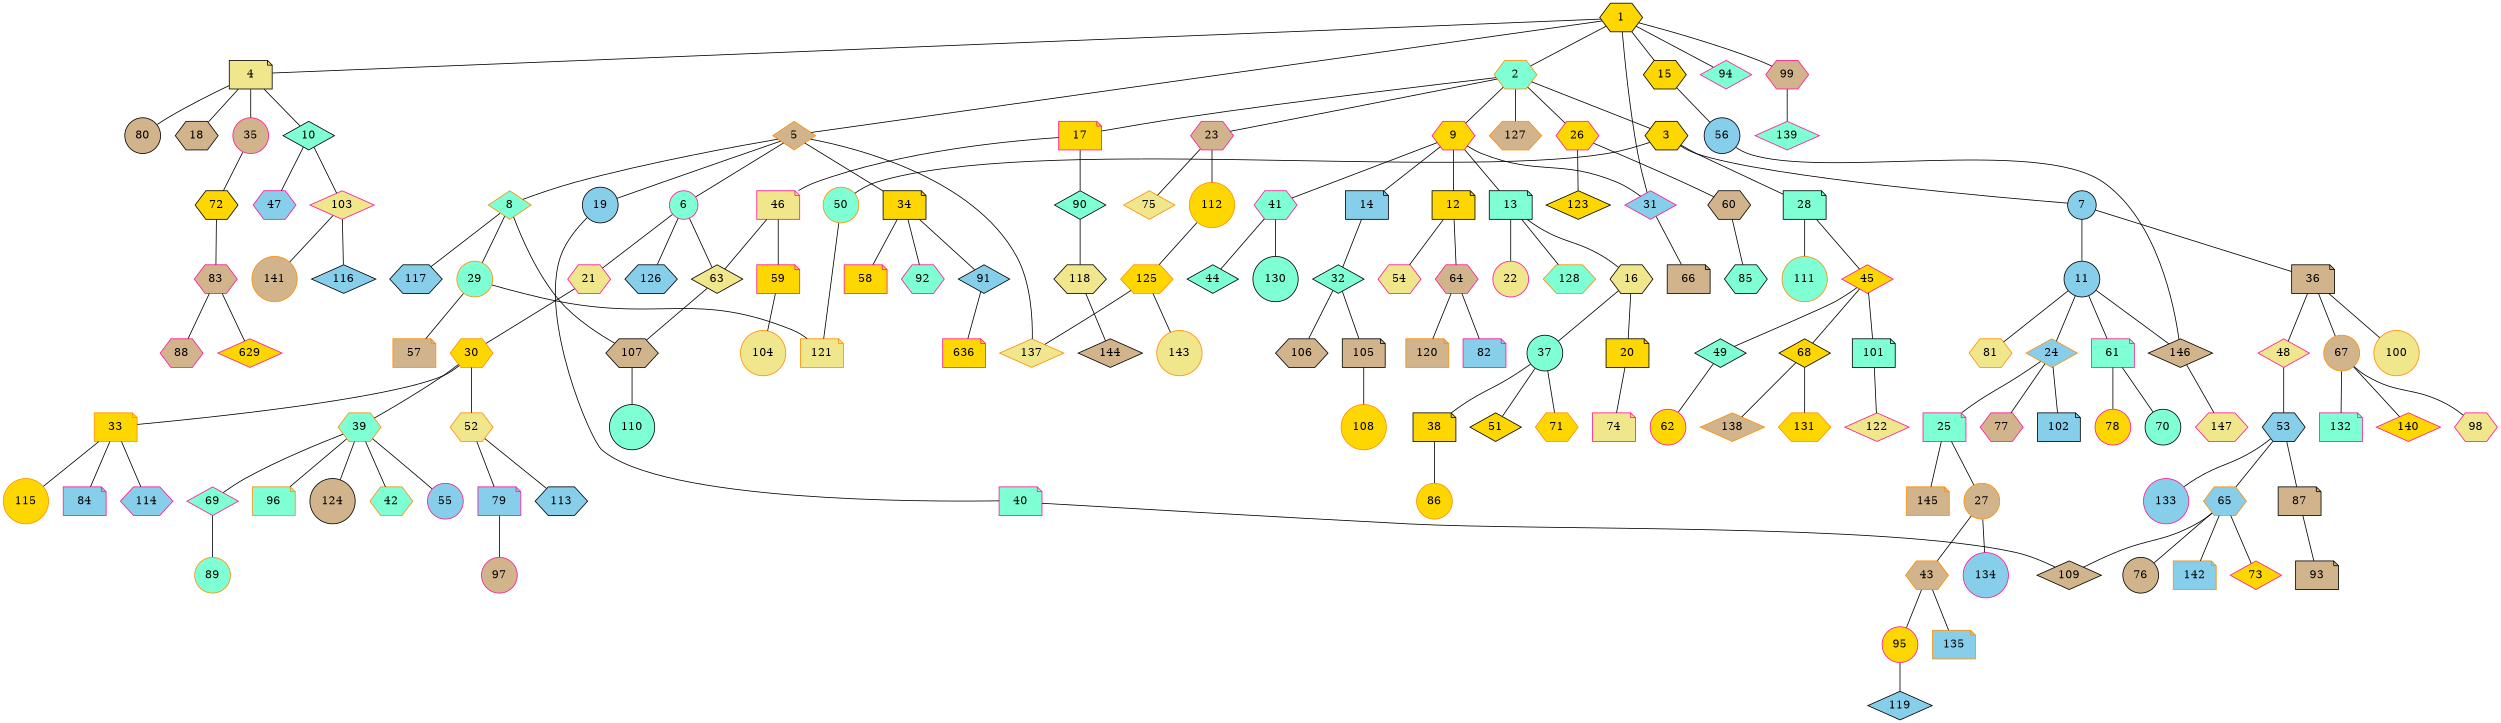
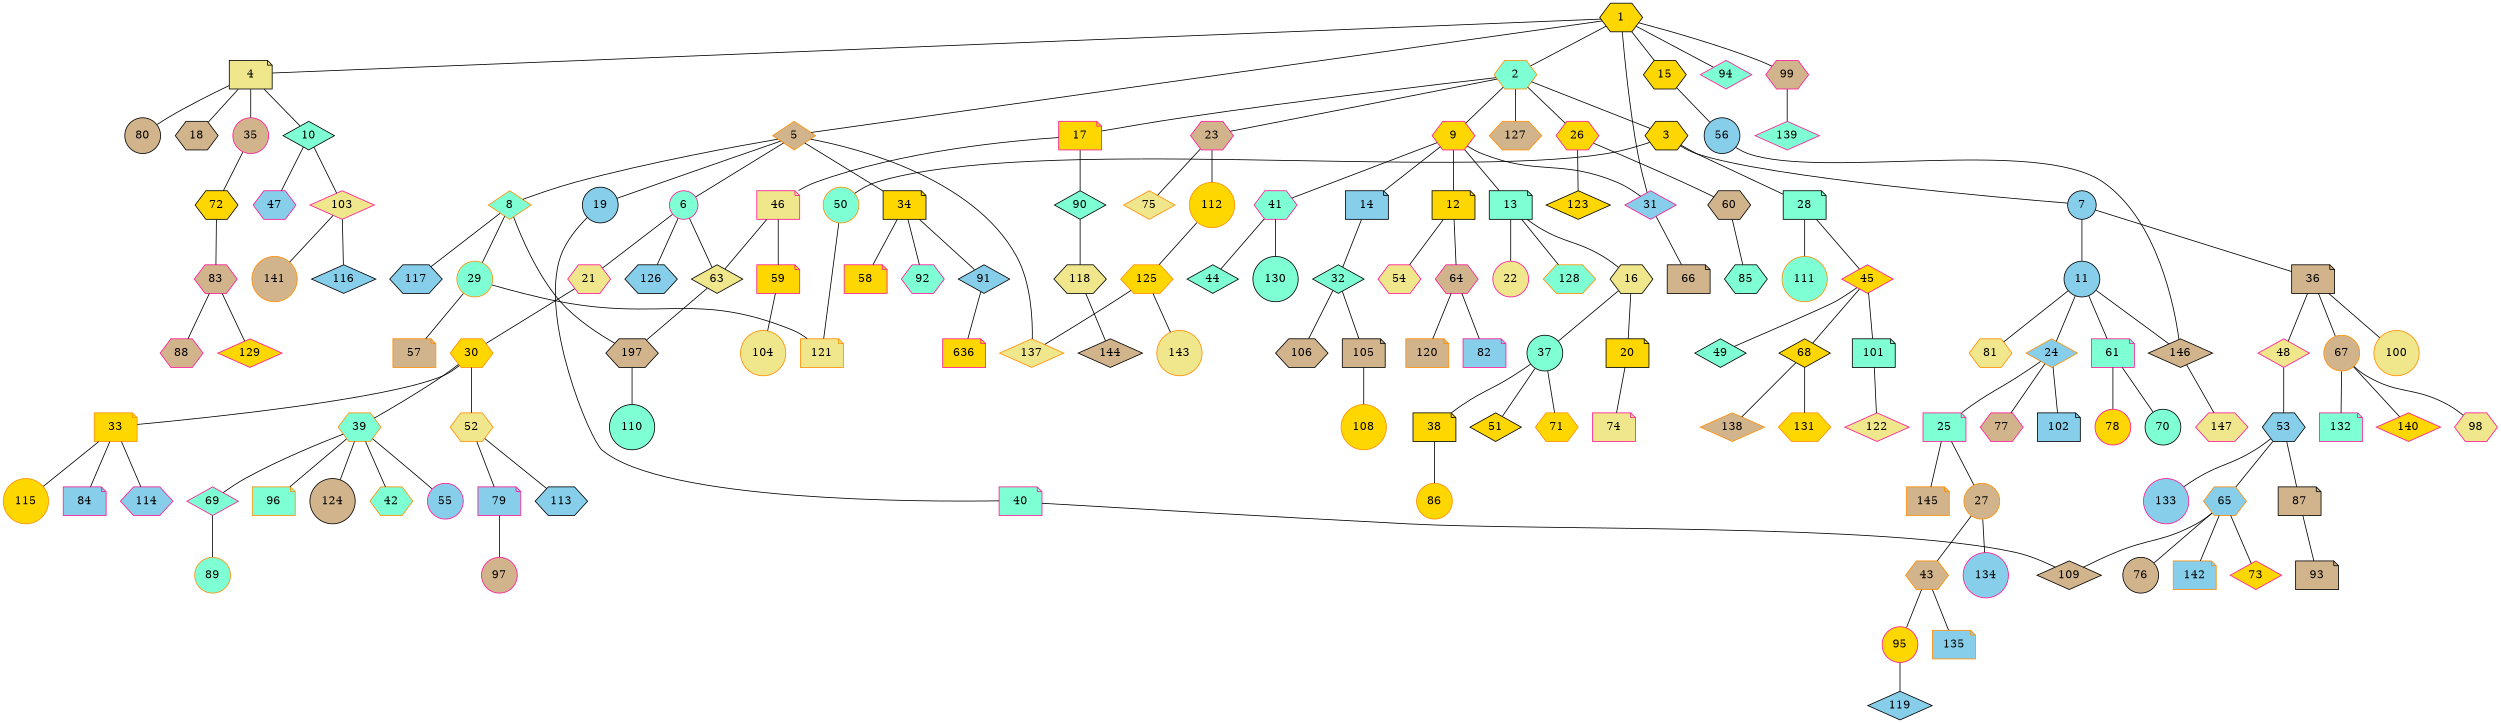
  graph {
    node [color=black fillcolor=aquamarine shape=hexagon style=filled]
    2 [color=darkorange]
    1 [fillcolor=gold]
    4 [fillcolor=khaki shape=note]
    5 [color=darkorange fillcolor=tan shape=diamond]
    15 [fillcolor=gold]
    31 [color=deeppink fillcolor=skyblue shape=diamond]
    94 [color=deeppink shape=diamond]
    99 [color=deeppink fillcolor=tan]
    3 [fillcolor=gold]
    9 [color=deeppink fillcolor=gold]
    17 [color=deeppink fillcolor=gold shape=note]
    23 [color=deeppink fillcolor=tan]
    26 [color=deeppink fillcolor=gold]
    127 [color=darkorange fillcolor=tan]
    10 [shape=diamond]
    18 [fillcolor=tan]
    35 [color=deeppink fillcolor=tan shape=circle]
    80 [fillcolor=tan shape=circle]
    6 [color=deeppink shape=circle]
    8 [color=darkorange shape=diamond]
    19 [fillcolor=skyblue shape=circle]
    34 [fillcolor=gold shape=note]
    137 [color=darkorange fillcolor=khaki shape=diamond]
    56 [fillcolor=skyblue shape=circle]
    66 [fillcolor=tan shape=note]
    139 [color=deeppink shape=diamond]
    7 [fillcolor=skyblue shape=circle]
    28 [shape=note]
    50 [color=darkorange shape=circle]
    12 [fillcolor=gold shape=note]
    13 [shape=note]
    14 [fillcolor=skyblue shape=note]
    41 [color=deeppink]
    46 [color=deeppink fillcolor=khaki shape=note]
    90 [shape=diamond]
    75 [color=darkorange fillcolor=khaki shape=diamond]
    112 [color=darkorange fillcolor=gold shape=circle]
    60 [fillcolor=tan]
    123 [fillcolor=gold shape=diamond]
    11 [fillcolor=skyblue shape=circle]
    36 [fillcolor=tan shape=note]
    45 [color=deeppink fillcolor=gold shape=diamond]
    111 [color=darkorange shape=circle]
    121 [color=darkorange fillcolor=khaki shape=note]
    47 [color=deeppink fillcolor=skyblue]
    103 [color=deeppink fillcolor=khaki shape=diamond]
    72 [fillcolor=gold]
    21 [color=deeppink fillcolor=khaki]
    63 [fillcolor=khaki shape=diamond]
    126 [fillcolor=skyblue]
    29 [color=darkorange shape=circle]
-   107 [fillcolor=tan]
+   107 [fillcolor=tan label=197]
    117 [fillcolor=skyblue]
    40 [color=deeppink shape=note]
    58 [color=deeppink fillcolor=gold shape=note]
    91 [fillcolor=skyblue shape=diamond]
    92 [color=deeppink]
    30 [color=darkorange fillcolor=gold]
    24 [color=darkorange fillcolor=skyblue shape=diamond]
    61 [color=deeppink shape=note]
    81 [color=darkorange fillcolor=khaki]
    146 [fillcolor=tan shape=diamond]
    48 [color=deeppink fillcolor=khaki shape=diamond]
    67 [color=darkorange fillcolor=tan shape=circle]
    100 [color=darkorange fillcolor=khaki shape=circle]
    57 [color=darkorange fillcolor=tan shape=note]
    110 [shape=circle]
    54 [color=deeppink fillcolor=khaki]
    64 [color=deeppink fillcolor=tan]
    16 [fillcolor=khaki]
    22 [color=deeppink fillcolor=khaki shape=circle]
    128 [color=darkorange]
    32 [shape=diamond]
    44 [shape=diamond]
    130 [shape=circle]
    116 [fillcolor=skyblue shape=diamond]
    141 [color=darkorange fillcolor=tan shape=circle]
    25 [color=deeppink shape=note]
    77 [color=deeppink fillcolor=tan]
    102 [fillcolor=skyblue shape=note]
    70 [shape=circle]
    78 [color=deeppink fillcolor=gold shape=circle]
    147 [color=deeppink fillcolor=khaki]
    82 [color=deeppink fillcolor=skyblue shape=note]
    120 [color=darkorange fillcolor=tan shape=note]
    20 [fillcolor=gold shape=note]
    37 [shape=circle]
    105 [fillcolor=tan shape=note]
    106 [fillcolor=tan]
    74 [color=deeppink fillcolor=khaki shape=note]
    38 [fillcolor=gold shape=note]
    51 [fillcolor=gold shape=diamond]
    71 [color=darkorange fillcolor=gold]
    59 [color=deeppink fillcolor=gold shape=note]
    118 [fillcolor=khaki]
    109 [fillcolor=tan shape=diamond]
    33 [color=darkorange fillcolor=gold shape=note]
    39 [color=darkorange]
    52 [color=darkorange fillcolor=khaki]
    125 [color=darkorange fillcolor=gold]
    27 [color=darkorange fillcolor=tan shape=circle]
    145 [color=darkorange fillcolor=tan shape=note]
    43 [color=darkorange fillcolor=tan]
    134 [color=deeppink fillcolor=skyblue shape=circle]
    85
    95 [color=deeppink fillcolor=gold shape=circle]
    135 [color=darkorange fillcolor=skyblue shape=note]
    49 [shape=diamond]
    68 [fillcolor=gold shape=diamond]
    101 [shape=note]
    84 [color=deeppink fillcolor=skyblue shape=note]
    114 [color=deeppink fillcolor=skyblue]
    115 [color=darkorange fillcolor=gold shape=circle]
    42 [color=darkorange]
    55 [color=deeppink fillcolor=skyblue shape=circle]
    69 [color=deeppink shape=diamond]
    96 [color=darkorange shape=note]
    124 [fillcolor=tan shape=circle]
    79 [color=deeppink fillcolor=skyblue shape=note]
    113 [fillcolor=skyblue]
    108 [color=darkorange fillcolor=gold shape=circle]
    n122 [color=deeppink fillcolor=gold label=636 shape=note]
    83 [color=deeppink fillcolor=tan]
    53 [fillcolor=skyblue]
    98 [color=deeppink fillcolor=khaki]
    132 [color=deeppink shape=note]
    140 [color=deeppink fillcolor=gold shape=diamond]
    86 [color=darkorange fillcolor=gold shape=circle]
    89 [color=darkorange shape=circle]
    119 [fillcolor=skyblue shape=diamond]
-   62 [color=deeppink fillcolor=gold shape=circle]
    131 [color=darkorange fillcolor=gold]
    138 [color=darkorange fillcolor=tan shape=diamond]
    122 [color=deeppink fillcolor=khaki shape=diamond]
    104 [color=darkorange fillcolor=khaki shape=circle]
    65 [color=darkorange fillcolor=skyblue]
    87 [fillcolor=tan shape=note]
    133 [color=deeppink fillcolor=skyblue shape=circle]
    97 [color=deeppink fillcolor=tan shape=circle]
    73 [color=deeppink fillcolor=gold shape=diamond]
    76 [fillcolor=tan shape=circle]
    142 [color=darkorange fillcolor=skyblue shape=note]
    93 [fillcolor=tan shape=note]
    88 [color=deeppink fillcolor=tan]
-   129 [color=deeppink fillcolor=gold shape=diamond label=629]
+   129 [color=deeppink fillcolor=gold shape=diamond]
    144 [fillcolor=tan shape=diamond]
    143 [color=darkorange fillcolor=khaki shape=circle]
    2 -- 3
    2 -- 9
    2 -- 17
    2 -- 23
    2 -- 26
    2 -- 127
    1 -- 2
    1 -- 4
    1 -- 5
    1 -- 15
    1 -- 31
    1 -- 94
    1 -- 99
    4 -- 10
    4 -- 18
    4 -- 35
    4 -- 80
    5 -- 6
    5 -- 8
    5 -- 19
    5 -- 34
    5 -- 137
    15 -- 56
    31 -- 66
    99 -- 139
    3 -- 7
    3 -- 28
    3 -- 50
    9 -- 31
    9 -- 12
    9 -- 13
    9 -- 14
    9 -- 41
    17 -- 46
    17 -- 90
    23 -- 75
    23 -- 112
    26 -- 60
    26 -- 123
    10 -- 47
    10 -- 103
    35 -- 72
    6 -- 21
    6 -- 63
    6 -- 126
    8 -- 29
    8 -- 107
    8 -- 117
    19 -- 40
    34 -- 58
    34 -- 91
    34 -- 92
    56 -- 146
    7 -- 11
    7 -- 36
    28 -- 45
    28 -- 111
    50 -- 121
    12 -- 54
    12 -- 64
    13 -- 16
    13 -- 22
    13 -- 128
    14 -- 32
    41 -- 44
    41 -- 130
    46 -- 63
    46 -- 59
    90 -- 118
    112 -- 125
    60 -- 85
    11 -- 24
    11 -- 61
    11 -- 81
    11 -- 146
    36 -- 48
    36 -- 67
    36 -- 100
    45 -- 49
    45 -- 68
    45 -- 101
    103 -- 116
    103 -- 141
    72 -- 83
    21 -- 30
    63 -- 107
    29 -- 121
    29 -- 57
    107 -- 110
    40 -- 109
    91 -- n122
    30 -- 33
    30 -- 39
    30 -- 52
    24 -- 25
    24 -- 77
    24 -- 102
    61 -- 70
    61 -- 78
    146 -- 147
    48 -- 53
    67 -- 98
    67 -- 132
    67 -- 140
    64 -- 82
    64 -- 120
    16 -- 20
    16 -- 37
    32 -- 105
    32 -- 106
    25 -- 27
    25 -- 145
    20 -- 74
    37 -- 38
    37 -- 51
    37 -- 71
    105 -- 108
    38 -- 86
    59 -- 104
    118 -- 144
    33 -- 84
    33 -- 114
    33 -- 115
    39 -- 42
    39 -- 55
    39 -- 69
    39 -- 96
    39 -- 124
    52 -- 79
    52 -- 113
    125 -- 137
    125 -- 143
    27 -- 43
    27 -- 134
    43 -- 95
    43 -- 135
    95 -- 119
-   49 -- 62
    68 -- 131
    68 -- 138
    101 -- 122
    69 -- 89
    79 -- 97
    83 -- 88
    83 -- 129
    53 -- 65
    53 -- 87
    53 -- 133
    65 -- 109
    65 -- 73
    65 -- 76
    65 -- 142
    87 -- 93
  }
